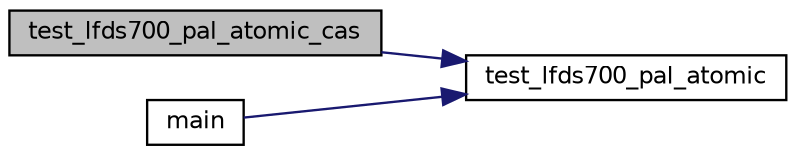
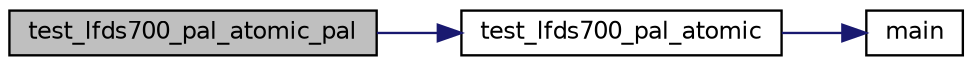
  digraph {
    rankdir=RL
    node [color=black fillcolor=white fontname=Helvetica fontsize=10 shape=record style=filled]
    edge [color=midnightblue dir=back fontname=Helvetica fontsize=10 labelfontname=Helvetica labelfontsize=10 style=solid]
-   n1 [fillcolor=grey75 fontcolor=black height=0.2 label=test_lfds700_pal_atomic_cas width=0.4]
+   n1 [fillcolor=grey75 fontcolor=black height=0.2 label=test_lfds700_pal_atomic_pal width=0.4]
    n2 [height=0.2 label=test_lfds700_pal_atomic width=0.4]
    n3 [height=0.2 label=main width=0.4]
    n2 -> n1
-   n2 -> n3
+   n3 -> n2
  }
